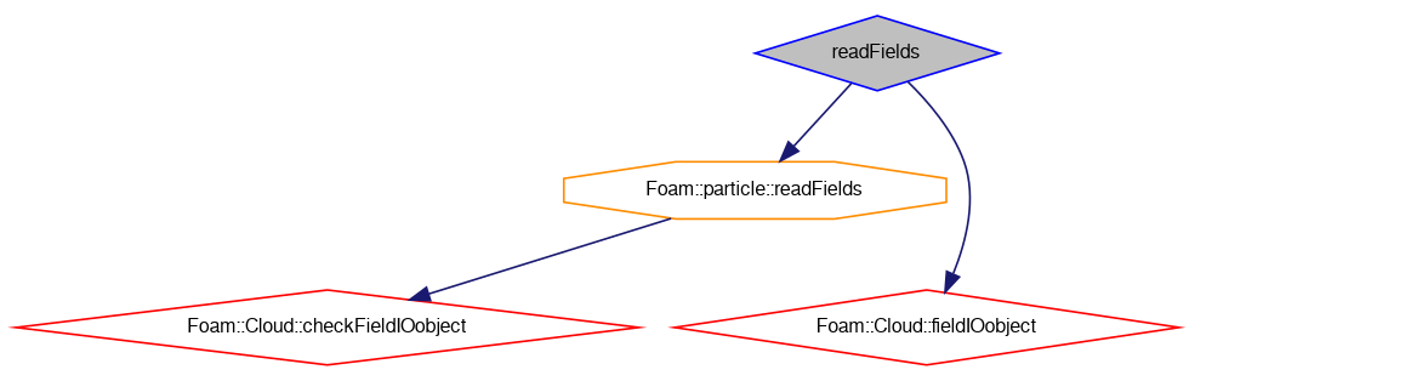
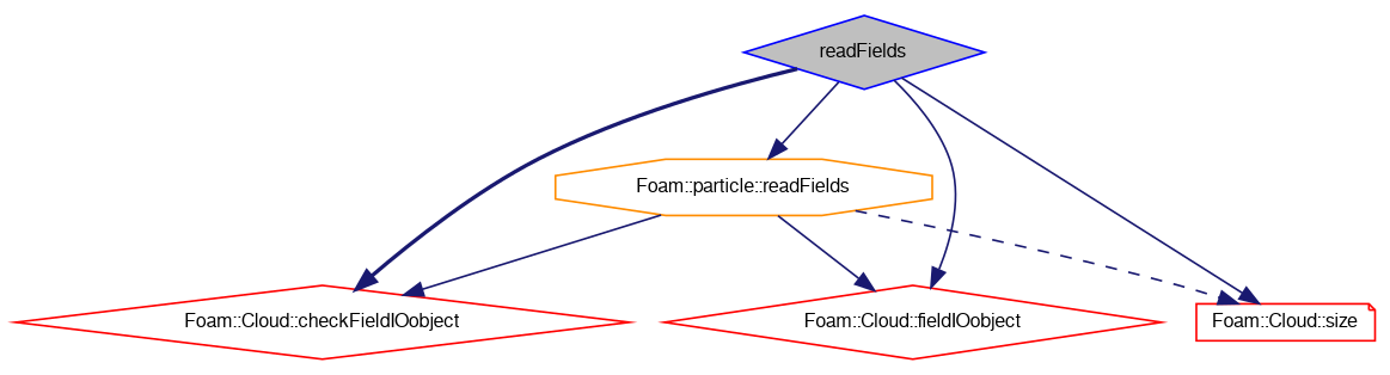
  digraph {
    rankdir=TB
    node [color=red fontname=FreeSans fontsize=10 shape=diamond]
    edge [color=midnightblue fontname=FreeSans fontsize=10 labelfontname=FreeSans labelfontsize=10 style=solid]
    n1 [color=blue fillcolor=grey75 fontcolor=black height=0.2 label=readFields style=filled width=0.4]
    n2 [height=0.2 label="Foam::Cloud::checkFieldIOobject" width=0.4]
    n3 [height=0.2 label="Foam::Cloud::fieldIOobject" width=0.4]
    n4 [color=darkorange height=0.2 label="Foam::particle::readFields" shape=octagon width=0.4]
+   n5 [height=0.2 label="Foam::Cloud::size" shape=note width=0.4]
+   n1 -> n2 [style=bold]
    n1 -> n3
    n1 -> n4
+   n1 -> n5
    n4 -> n2
+   n4 -> n3
+   n4 -> n5 [style=dashed]
  }
